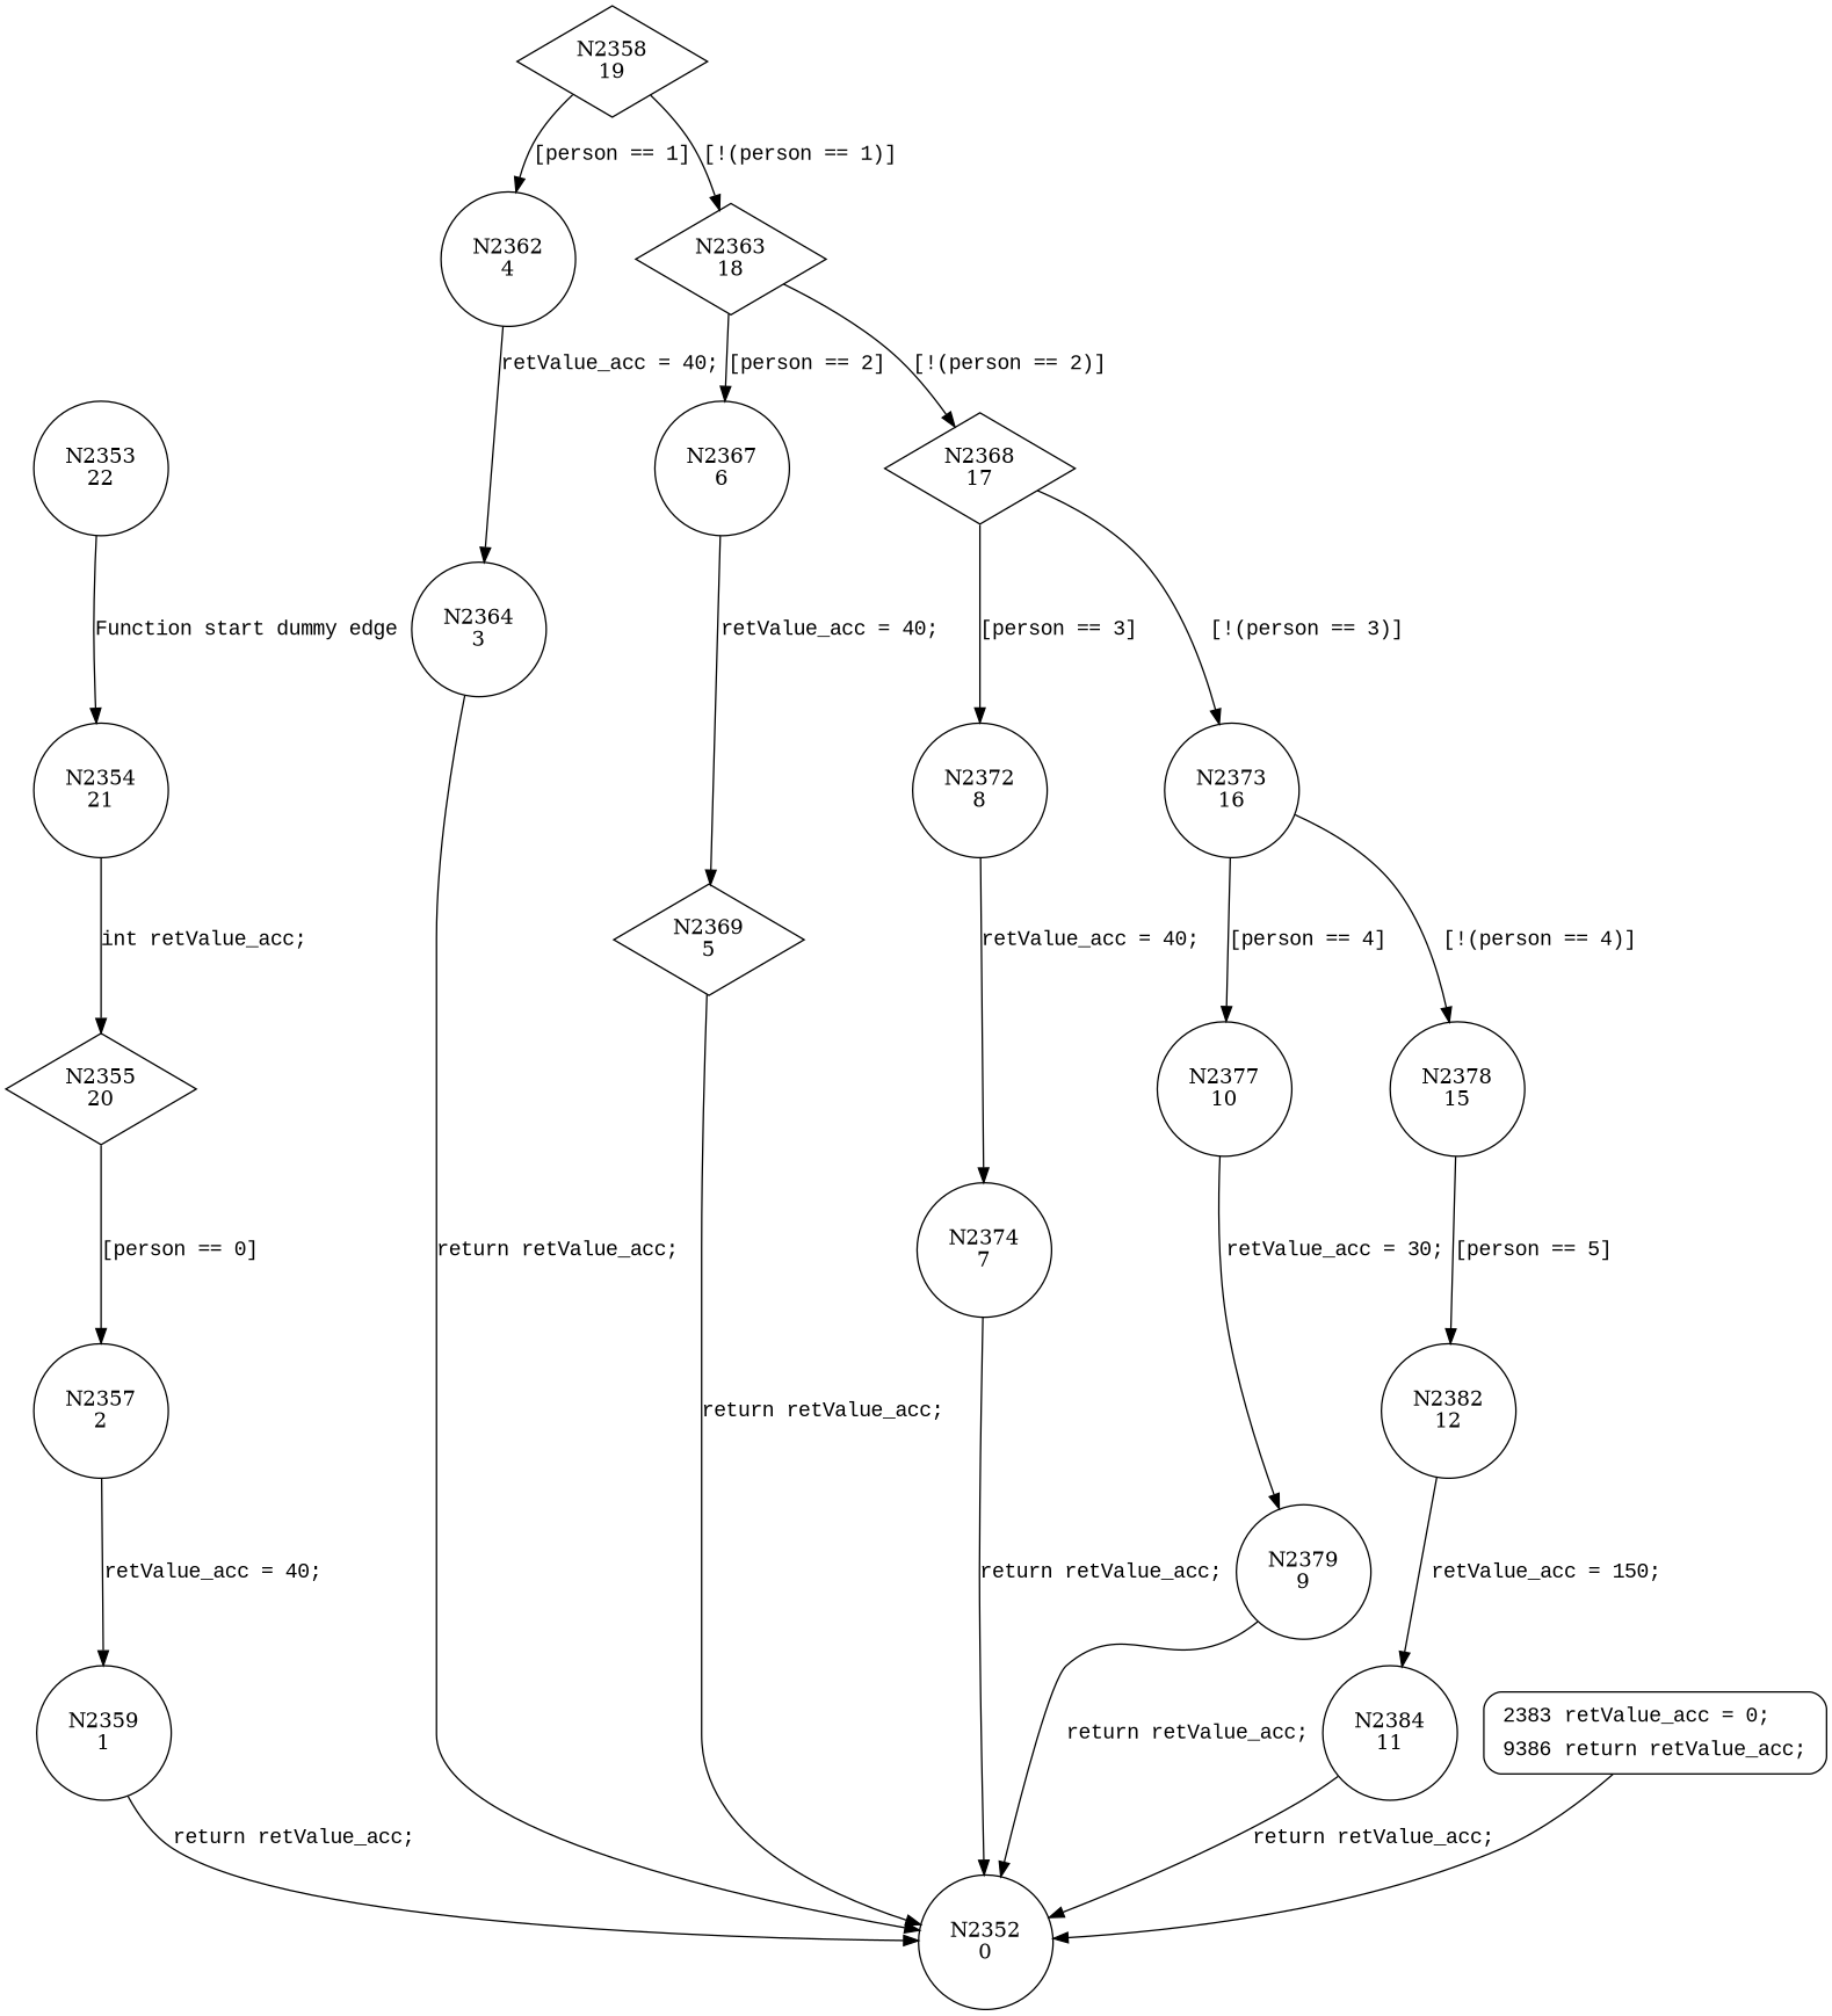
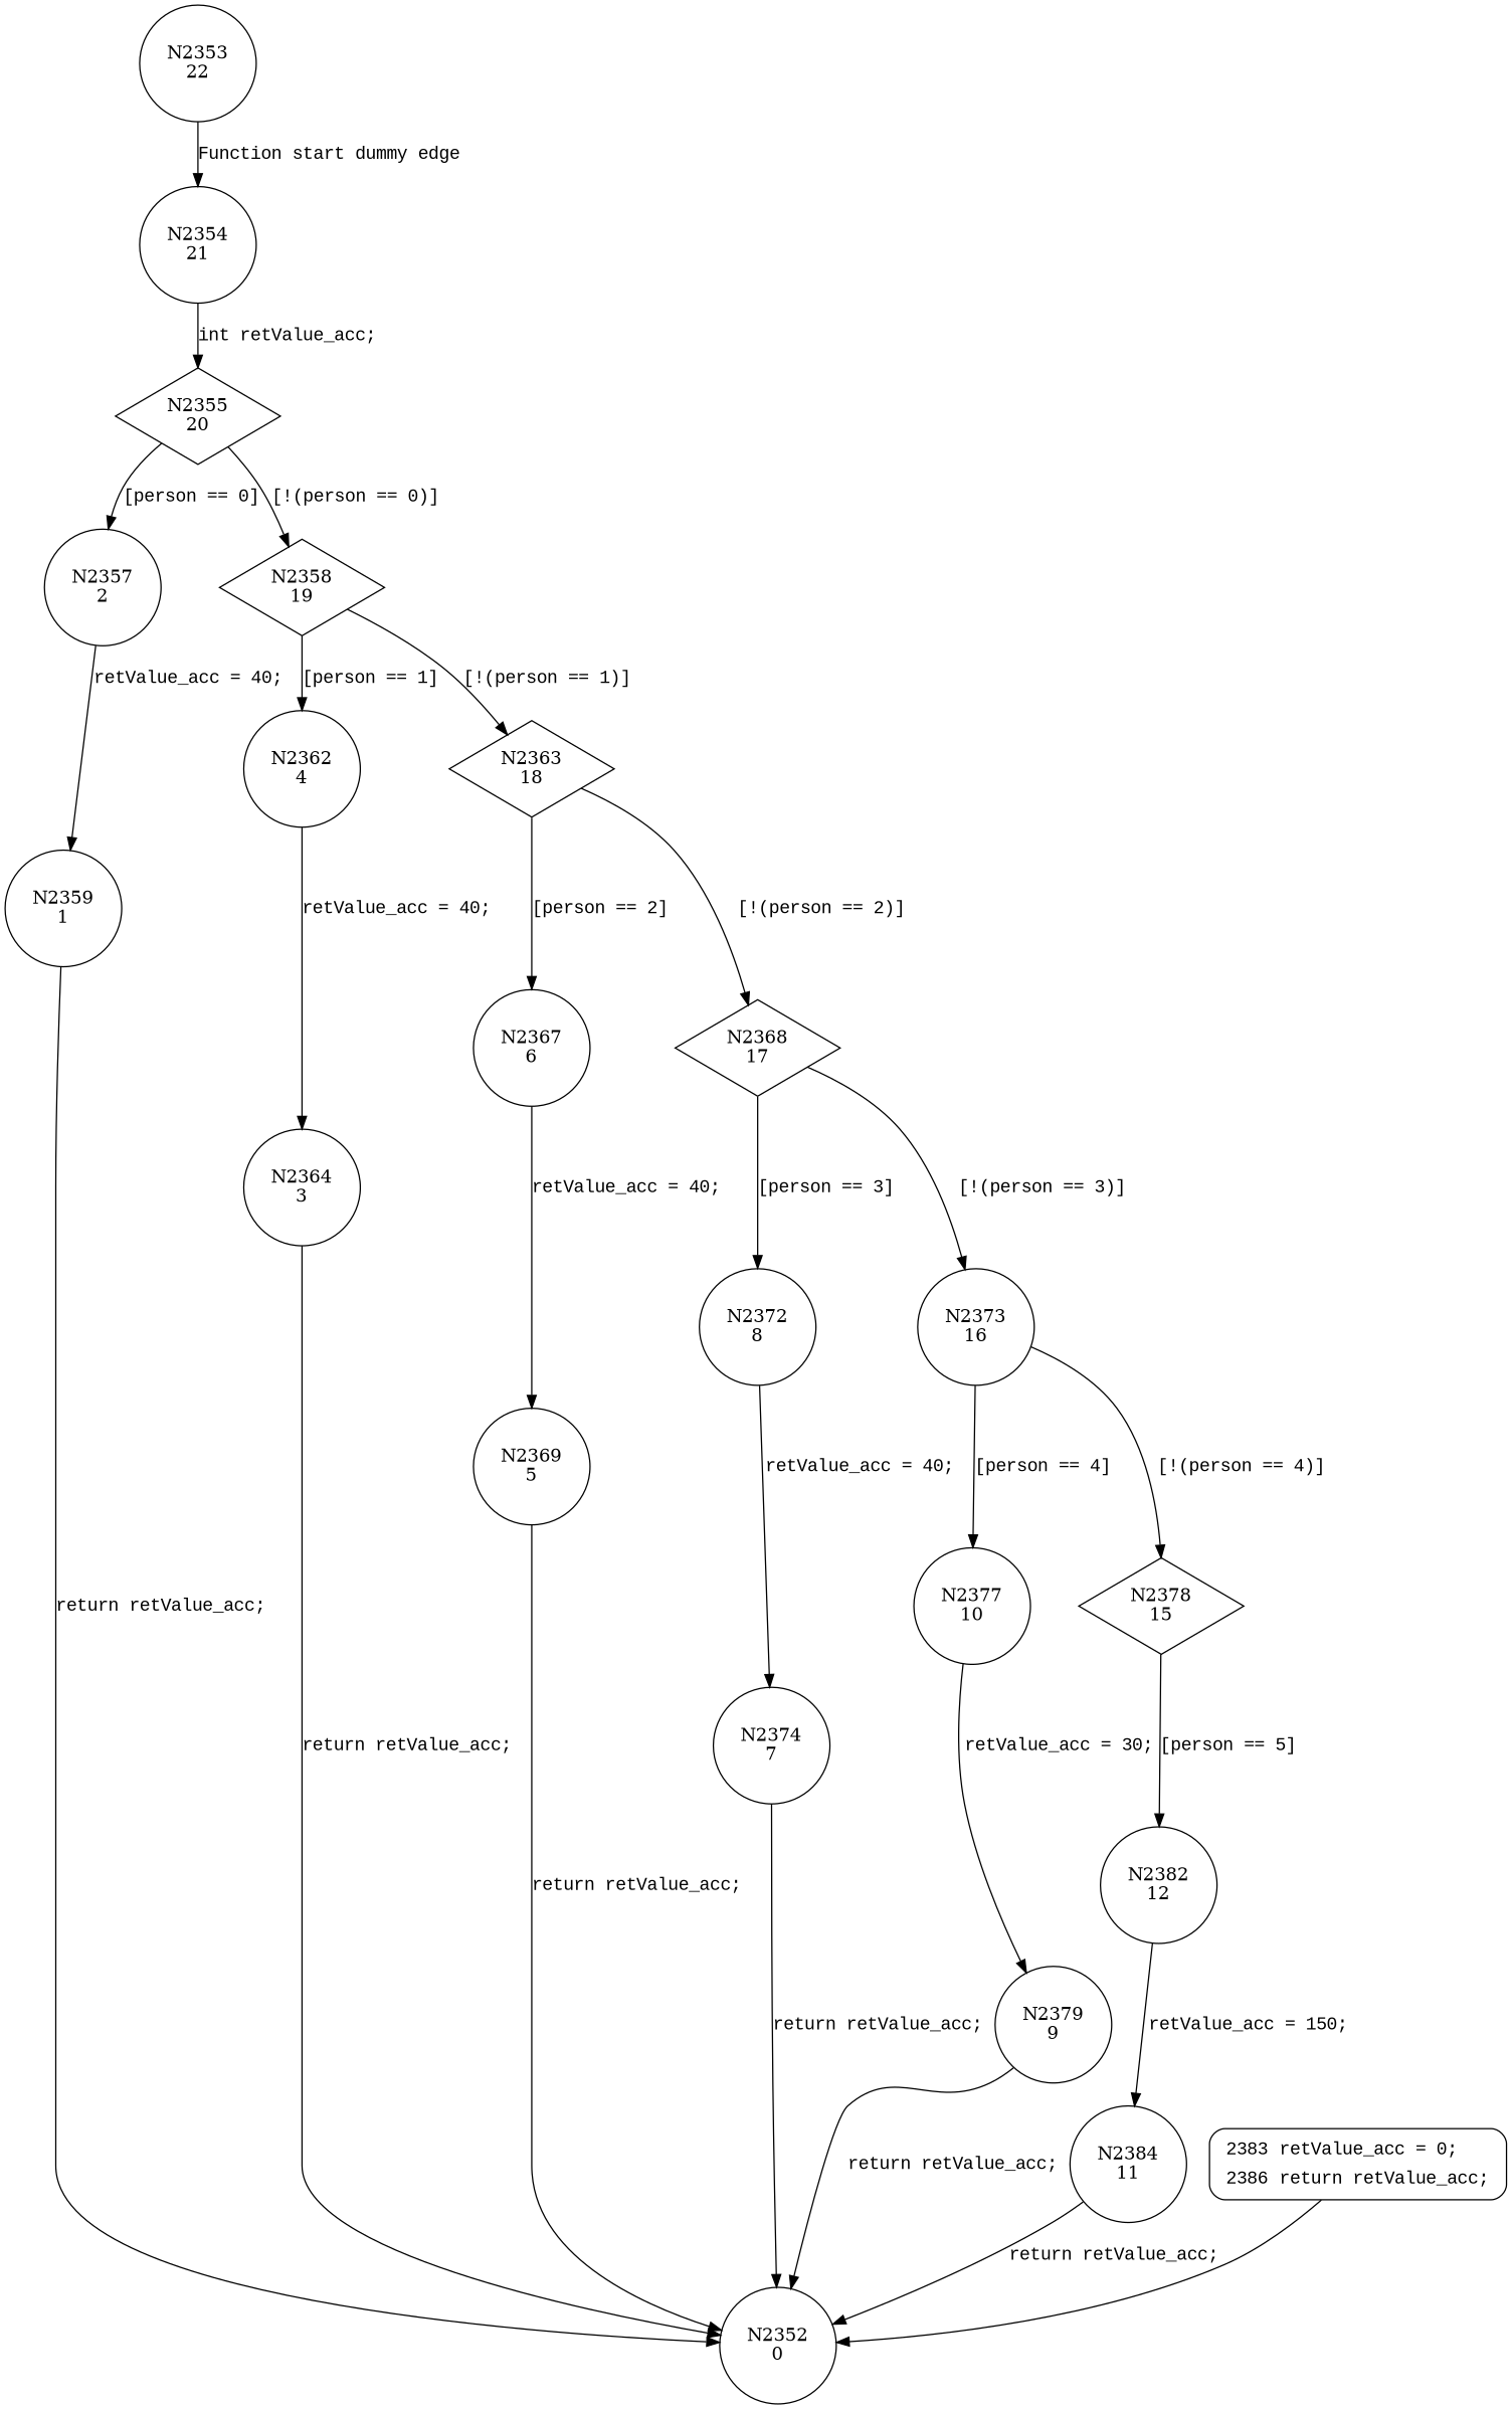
  digraph {
    node [shape=circle]
    edge [fontname="Courier New"]
    n1 [label="N2353\n22"]
    n2 [label="N2354\n21"]
    n3 [label="N2355\n20" shape=diamond]
    n4 [label="N2357\n2"]
    n5 [label="N2358\n19" shape=diamond]
    n6 [label="N2359\n1"]
    n7 [label="N2362\n4"]
    n8 [label="N2363\n18" shape=diamond]
    n9 [label="N2352\n0"]
    n10 [label="N2364\n3"]
    n11 [label="N2367\n6"]
    n12 [label="N2368\n17" shape=diamond]
-   n13 [label="N2369\n5" shape=diamond]
+   n13 [label="N2369\n5"]
    n14 [label="N2372\n8"]
    n15 [label="N2373\n16"]
    n16 [label="N2374\n7"]
    n17 [label="N2377\n10"]
-   n18 [label="N2378\n15"]
+   n18 [label="N2378\n15" shape=diamond]
    n19 [label="N2379\n9"]
    n20 [label="N2382\n12"]
    n21 [label="N2384\n11"]
-   n22 [fillcolor=white fontname="Courier New" label=<<table border="0" cellborder="0" cellpadding="3" bgcolor="white"><tr><td align="right">2383</td><td align="left">retValue_acc = 0;</td></tr><tr><td align="right">9386</td><td align="left">return retValue_acc;</td></tr></table>> penwidth=1 shape=Mrecord style="filled,bold"]
+   n22 [fillcolor=white fontname="Courier New" label=<<table border="0" cellborder="0" cellpadding="3" bgcolor="white"><tr><td align="right">2383</td><td align="left">retValue_acc = 0;</td></tr><tr><td align="right">2386</td><td align="left">return retValue_acc;</td></tr></table>> penwidth=1 shape=Mrecord style="filled,bold"]
    n1 -> n2 [label="Function start dummy edge"]
    n2 -> n3 [label="int retValue_acc;"]
    n3 -> n4 [label="[person == 0]"]
+   n3 -> n5 [label="[!(person == 0)]"]
    n4 -> n6 [label="retValue_acc = 40;"]
    n5 -> n7 [label="[person == 1]"]
    n5 -> n8 [label="[!(person == 1)]"]
    n6 -> n9 [label="return retValue_acc;"]
    n7 -> n10 [label="retValue_acc = 40;"]
    n8 -> n11 [label="[person == 2]"]
    n8 -> n12 [label="[!(person == 2)]"]
    n10 -> n9 [label="return retValue_acc;"]
    n11 -> n13 [label="retValue_acc = 40;"]
    n12 -> n14 [label="[person == 3]"]
    n12 -> n15 [label="[!(person == 3)]"]
    n13 -> n9 [label="return retValue_acc;"]
    n14 -> n16 [label="retValue_acc = 40;"]
    n15 -> n17 [label="[person == 4]"]
    n15 -> n18 [label="[!(person == 4)]"]
    n16 -> n9 [label="return retValue_acc;"]
    n17 -> n19 [label="retValue_acc = 30;"]
    n18 -> n20 [label="[person == 5]"]
    n19 -> n9 [label="return retValue_acc;"]
    n20 -> n21 [label="retValue_acc = 150;"]
    n21 -> n9 [label="return retValue_acc;"]
    n22 -> n9 [fontname=""]
  }
